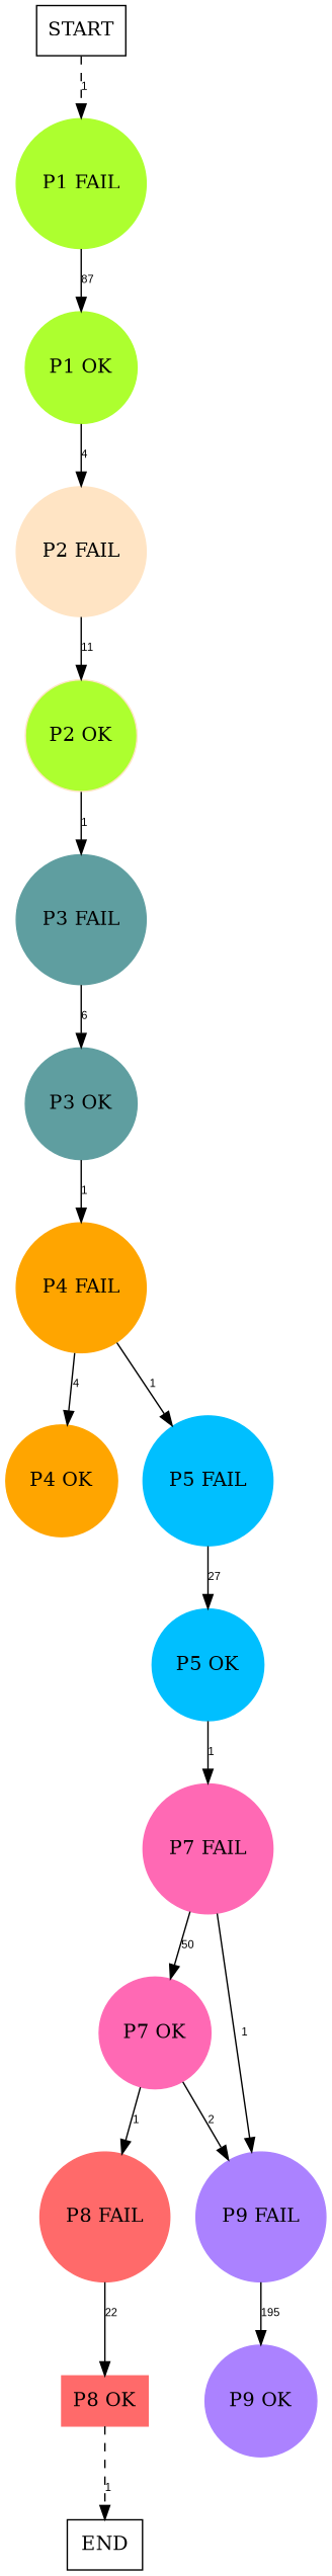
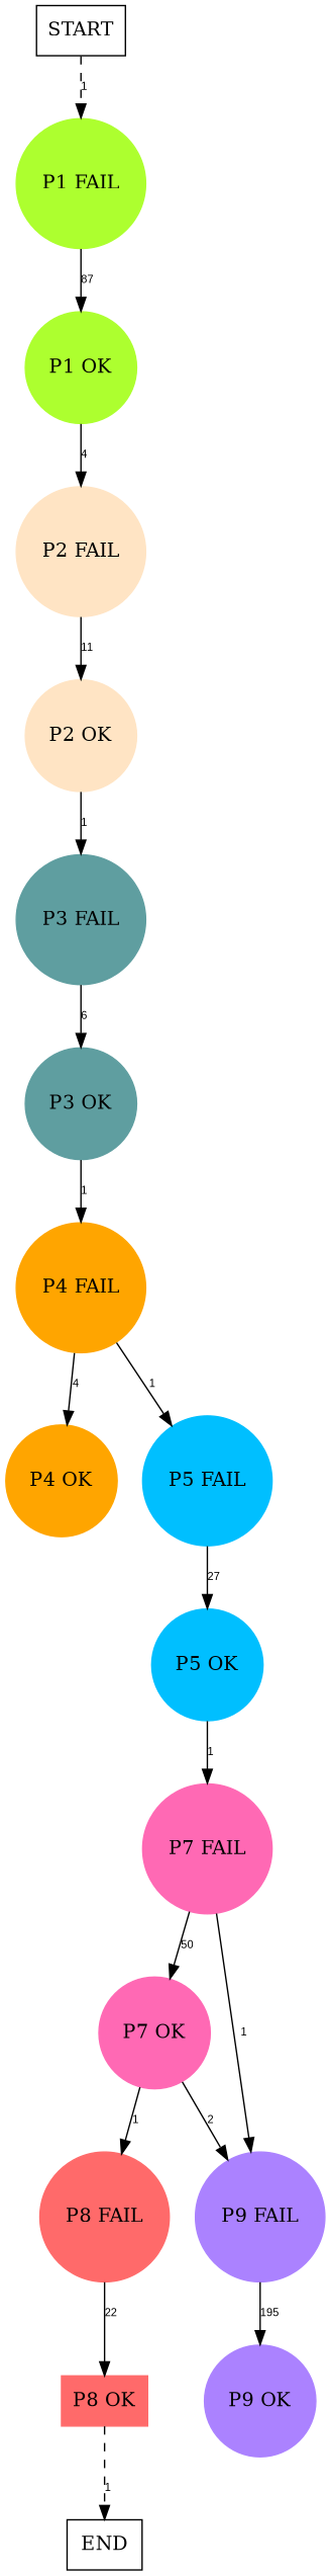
  digraph {
    node [color=greenyellow shape=circle style=filled]
    edge [fontname=Arial fontsize=8 labelfloat=false]
    "P1 FAIL"
    "P1 OK"
    "P2 FAIL" [color=bisque]
-   "P2 OK" [color=bisque fillcolor=greenyellow]
+   "P2 OK" [color=bisque]
    "P3 FAIL" [color=cadetblue]
    "P3 OK" [color=cadetblue]
    "P4 FAIL" [color=orange]
    "P4 OK" [color=orange]
    "P5 FAIL" [color=deepskyblue]
    "P5 OK" [color=deepskyblue]
    "P7 FAIL" [color=hotpink]
    "P7 OK" [color=hotpink]
    "P9 FAIL" [color=mediumpurple1]
    "P8 FAIL" [color=indianred1]
    "P9 OK" [color=mediumpurple1]
    "P8 OK" [color=indianred1 shape=box]
    END [color=black fillcolor=white shape=box]
    START [color=black fillcolor=white shape=box]
    "P1 FAIL" -> "P1 OK" [label=87]
    "P1 OK" -> "P2 FAIL" [label=4]
    "P2 FAIL" -> "P2 OK" [label=11]
    "P2 OK" -> "P3 FAIL" [label=1]
    "P3 FAIL" -> "P3 OK" [label=6]
    "P3 OK" -> "P4 FAIL" [label=1]
    "P4 FAIL" -> "P4 OK" [label=4]
    "P4 FAIL" -> "P5 FAIL" [label=1]
    "P5 FAIL" -> "P5 OK" [label=27]
    "P5 OK" -> "P7 FAIL" [label=1]
    "P7 FAIL" -> "P7 OK" [label=50]
    "P7 FAIL" -> "P9 FAIL" [label=1]
    "P7 OK" -> "P9 FAIL" [label=2]
    "P7 OK" -> "P8 FAIL" [label=1]
    "P9 FAIL" -> "P9 OK" [label=195]
    "P8 FAIL" -> "P8 OK" [label=22]
    "P8 OK" -> END [label=1 style=dashed]
    START -> "P1 FAIL" [label=1 style=dashed]
  }
